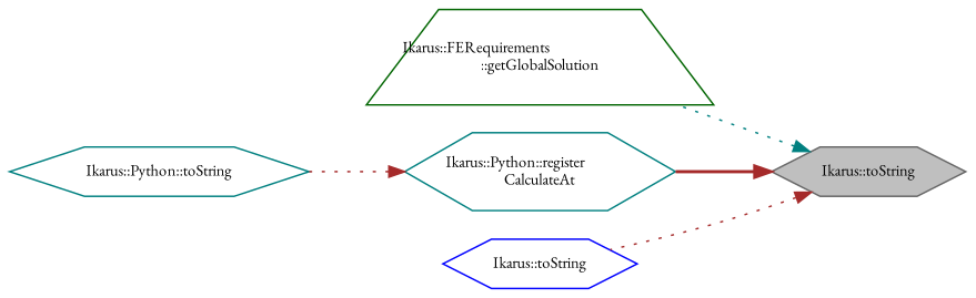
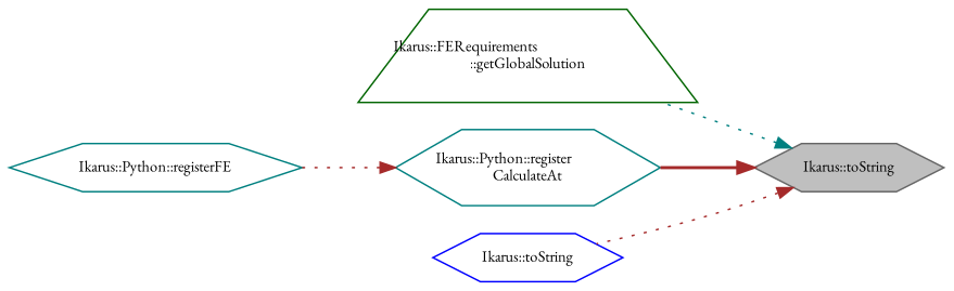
  digraph {
    fontname="EB Garamond"
    rankdir=RL
    node [color=teal fillcolor=white fontname="EB Garamond" fontsize=10 shape=hexagon style=filled]
    edge [color=brown dir=back fontname="EB Garamond" fontsize=10 labelfontname=Helvetica labelfontsize=10 style=dotted]
    n1 [color=gray40 fillcolor=grey75 fontcolor=black height=0.2 label="Ikarus::toString" width=0.4]
    n2 [color=darkgreen height=0.2 label="Ikarus::FERequirements\l::getGlobalSolution" shape=trapezium width=0.4]
    n3 [height=0.2 label="Ikarus::Python::register\lCalculateAt" width=0.4]
    n4 [color=blue height=0.2 label="Ikarus::toString" width=0.4]
-   n5 [height=0.2 label="Ikarus::Python::toString" width=0.4]
+   n5 [height=0.2 label="Ikarus::Python::registerFE" width=0.4]
    n1 -> n2 [color=teal]
    n1 -> n3 [style=bold]
    n1 -> n4
    n3 -> n5
  }
